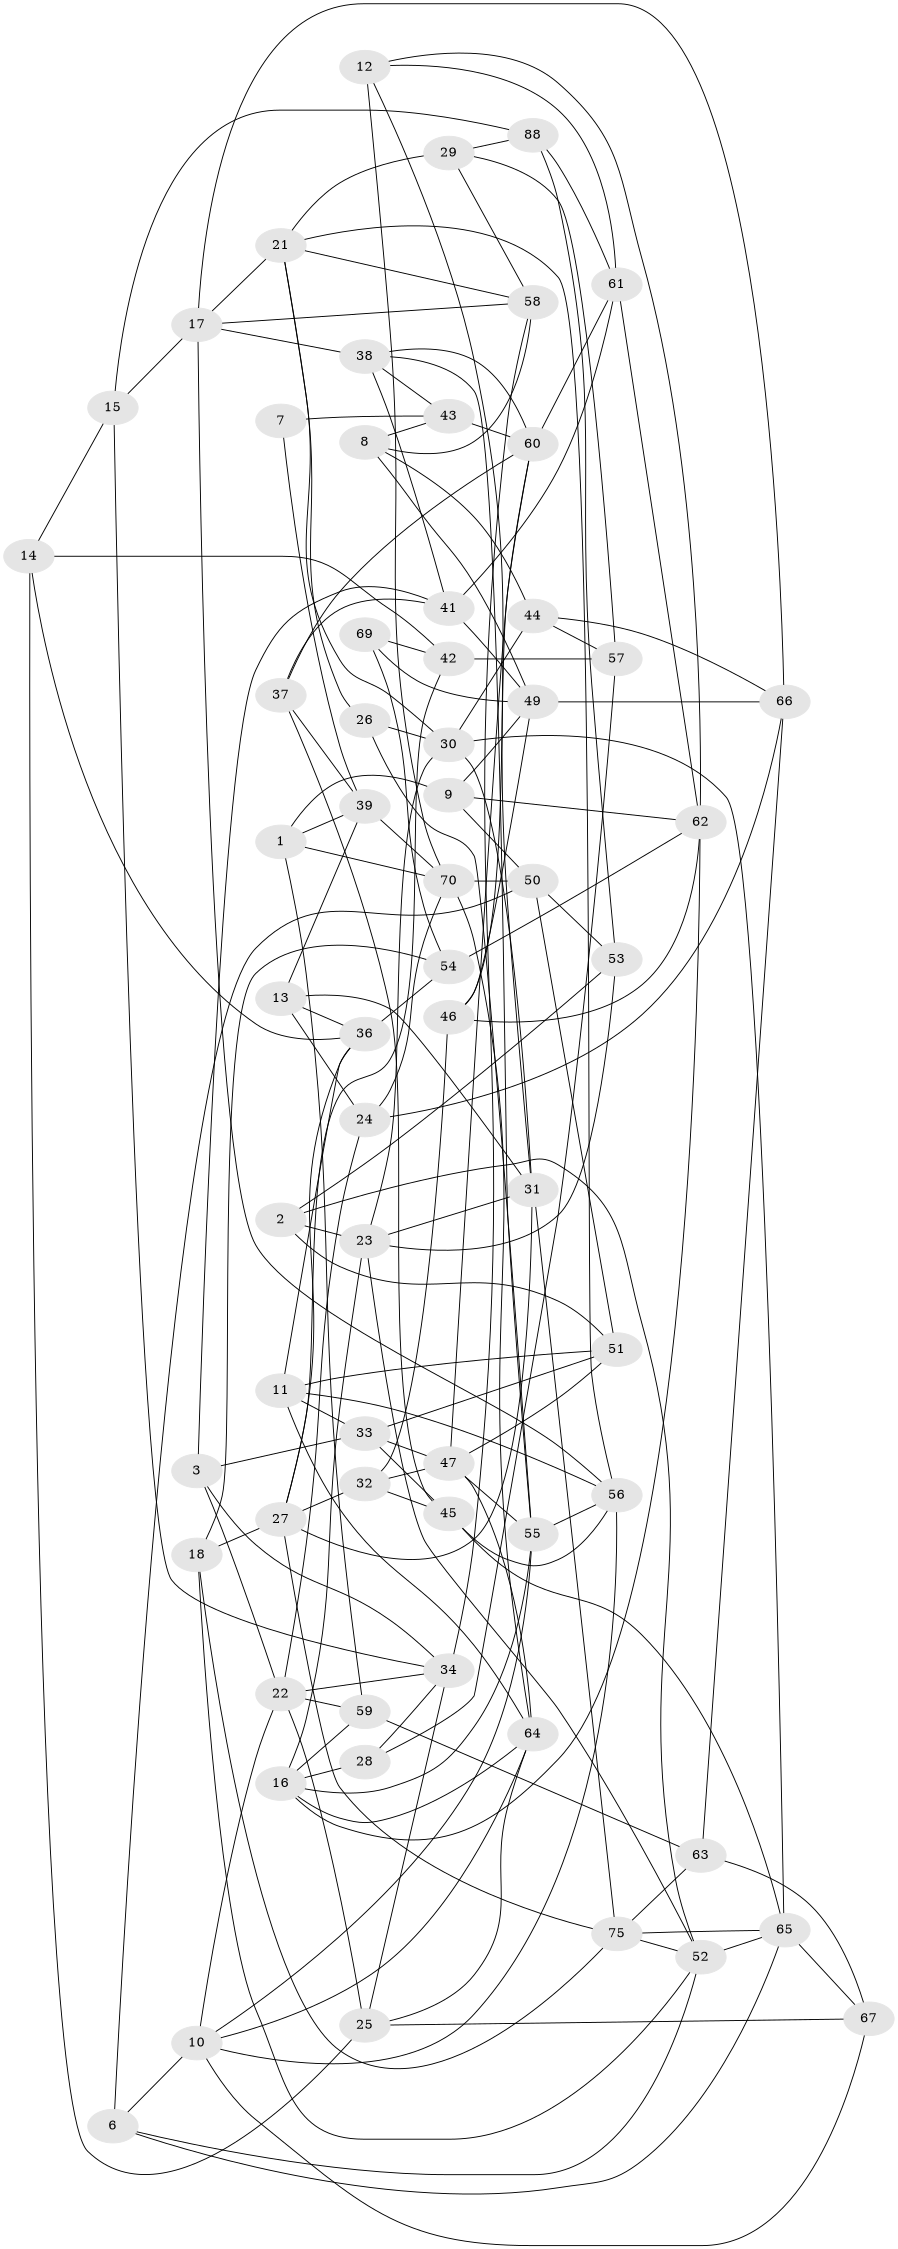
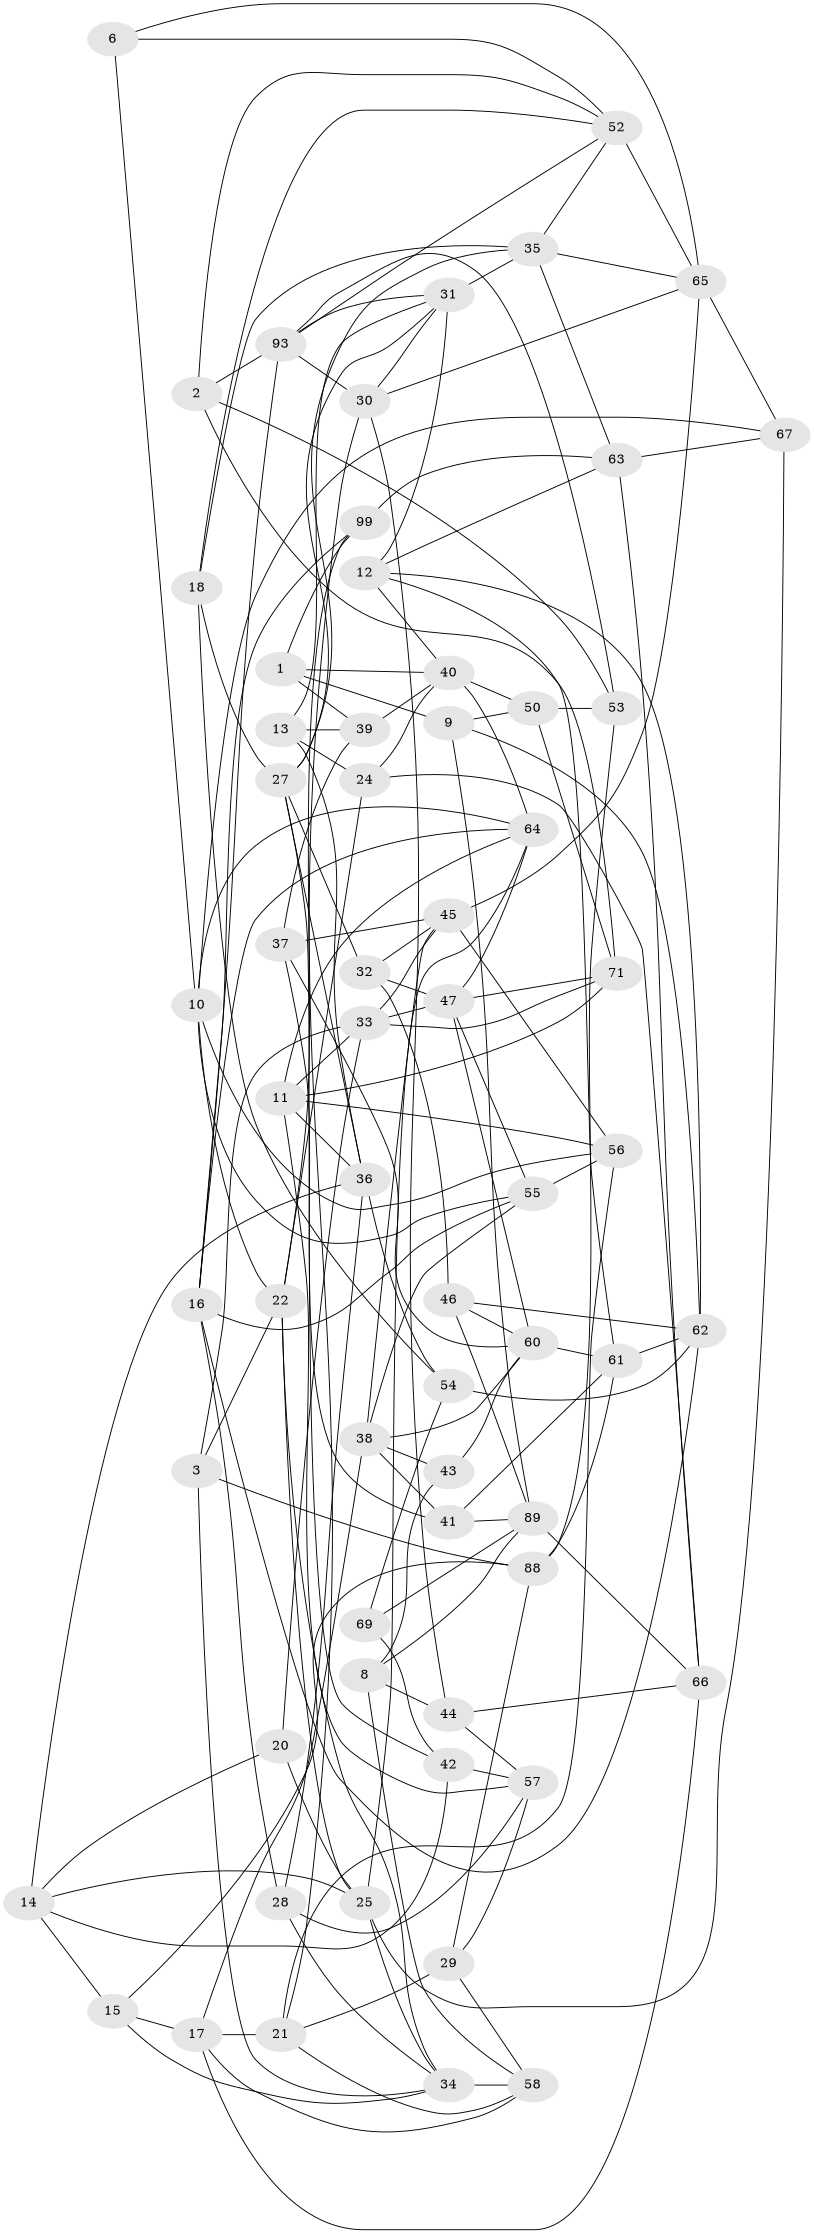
  graph {
    rankdir=LR
    node [color=gray90 style=filled]
    edge [weight=1.0]
    1
    9
    39
-   40 [label=70]
-   59
+   40
+   59 [label=99]
    50
-   49
+   49 [label=89]
    62
    64
    63
    2
-   23
-   51
+   23 [label=93]
+   51 [label=71]
    52
    53
    31
    30
    65
    3
    22
    33
    34
    n23 [label=88]
    24
    25
    45
    47
    58
    61
    n30 [label=69]
    42
    54
    44
    57
    66
+   20
    41
    6
    10
    55
    56
    67
-   7
    43
    13
    36
    60
    8
    11
    12
-   35 [label=75]
+   35
    14
    15
    17
    21
    38
    16
    28
-   26
    29
    18
    27
    32
    46
    37
    1 -- 9
    1 -- 39
    1 -- 40
    1 -- 59
    9 -- 50
    9 -- 49
    9 -- 62
    39 -- 40
    40 -- 50
    40 -- 64
    59 -- 63 [weight=2.0]
    50 -- 51
    50 -- 53 [weight=2.0]
    49 -- 66
    63 -- 66
    63 -- 67
    2 -- 23
    2 -- 51
    2 -- 52
    2 -- 53
    23 -- 52
    23 -- 53
    23 -- 31
    23 -- 30
    52 -- 65
    31 -- 35
    30 -- 31
    30 -- 65
    30 -- 44
    65 -- 67
    3 -- 22
    3 -- 33
    3 -- 34
-   3 -- 41
+   3 -- n23
    22 -- 59
    22 -- 34
    22 -- 24
    22 -- 25
    33 -- 51
    33 -- 45
    33 -- 47
    34 -- 58
    n23 -- 53
    n23 -- 61 [weight=2.0]
    24 -- 40
    24 -- 66
    25 -- 64
    25 -- 34
    25 -- 67
    45 -- 65
    45 -- 56
    47 -- 64
    47 -- 51
    47 -- 55
    47 -- 60
    61 -- 62
    n30 -- 49
    n30 -- 42
    n30 -- 54
    42 -- 57 [weight=2.0]
    54 -- 62
    44 -- 57
    44 -- 66
+   20 -- 33
+   20 -- 25
    41 -- 49
    41 -- 61
-   6 -- 50
    6 -- 52
    6 -- 65
    6 -- 10
    10 -- 64
    10 -- 22
    10 -- 55
    10 -- 56
    10 -- 67
    55 -- 56
-   7 -- 39
-   7 -- 43
    43 -- 60
    13 -- 39 [weight=2.0]
    13 -- 31
    13 -- 24
    13 -- 36
    36 -- 54
    60 -- 61
    8 -- 49
    8 -- 58
    8 -- 44
    8 -- 43
    11 -- 64
    11 -- 51
    11 -- 33
+   11 -- 57
    11 -- 56
    11 -- 36
    12 -- 40
    12 -- 62
+   12 -- 63
    12 -- 31
    12 -- 61
    35 -- 63
    35 -- 52
    35 -- 65
    14 -- 25
    14 -- 42 [weight=2.0]
+   14 -- 20
    14 -- 36
    14 -- 15
    15 -- 34
    15 -- n23
    15 -- 17
    17 -- 58
    17 -- 66
-   17 -- 56
    17 -- 21
    17 -- 38
    21 -- 30
    21 -- 58
    21 -- 56
-   21 -- 26
    21 -- 29
+   38 -- 45
    38 -- 41
    38 -- 55
    38 -- 43
    38 -- 60
    16 -- 59
    16 -- 62
    16 -- 64
    16 -- 23
    16 -- 55
    16 -- 28
    28 -- 34
    28 -- 57
-   26 -- 30
-   26 -- 55
+   28 -- 36
    29 -- n23
    29 -- 58
    29 -- 57
    18 -- 52
    18 -- 54
    18 -- 35
    18 -- 27
    27 -- 31
    27 -- 42
    27 -- 36
    27 -- 35
    27 -- 32
    32 -- 45
    32 -- 47
    32 -- 46
    46 -- 49
    46 -- 62
    46 -- 60
    37 -- 39
    37 -- 45
    37 -- 41
    37 -- 60
  }
